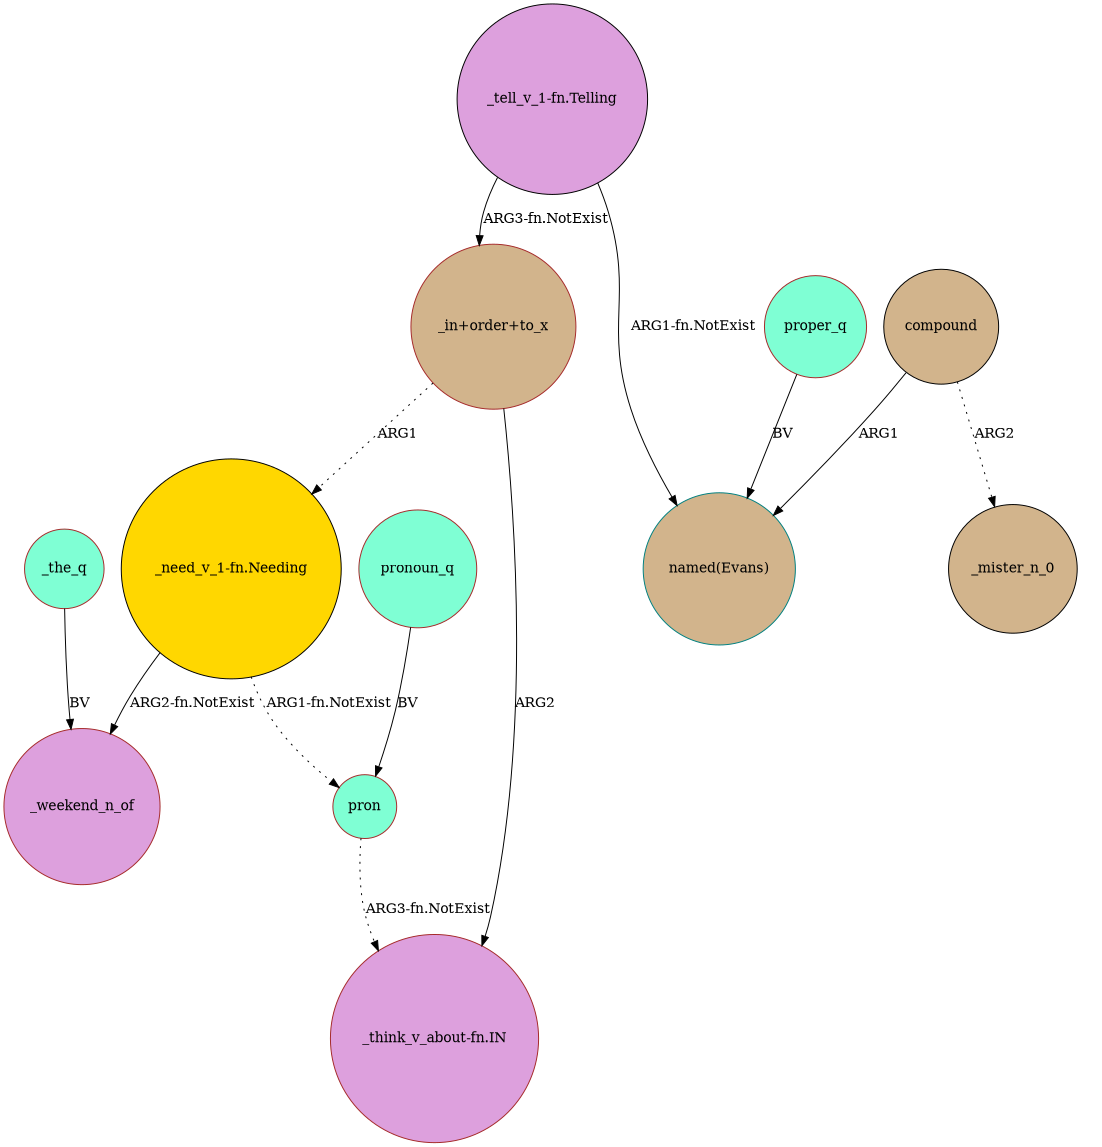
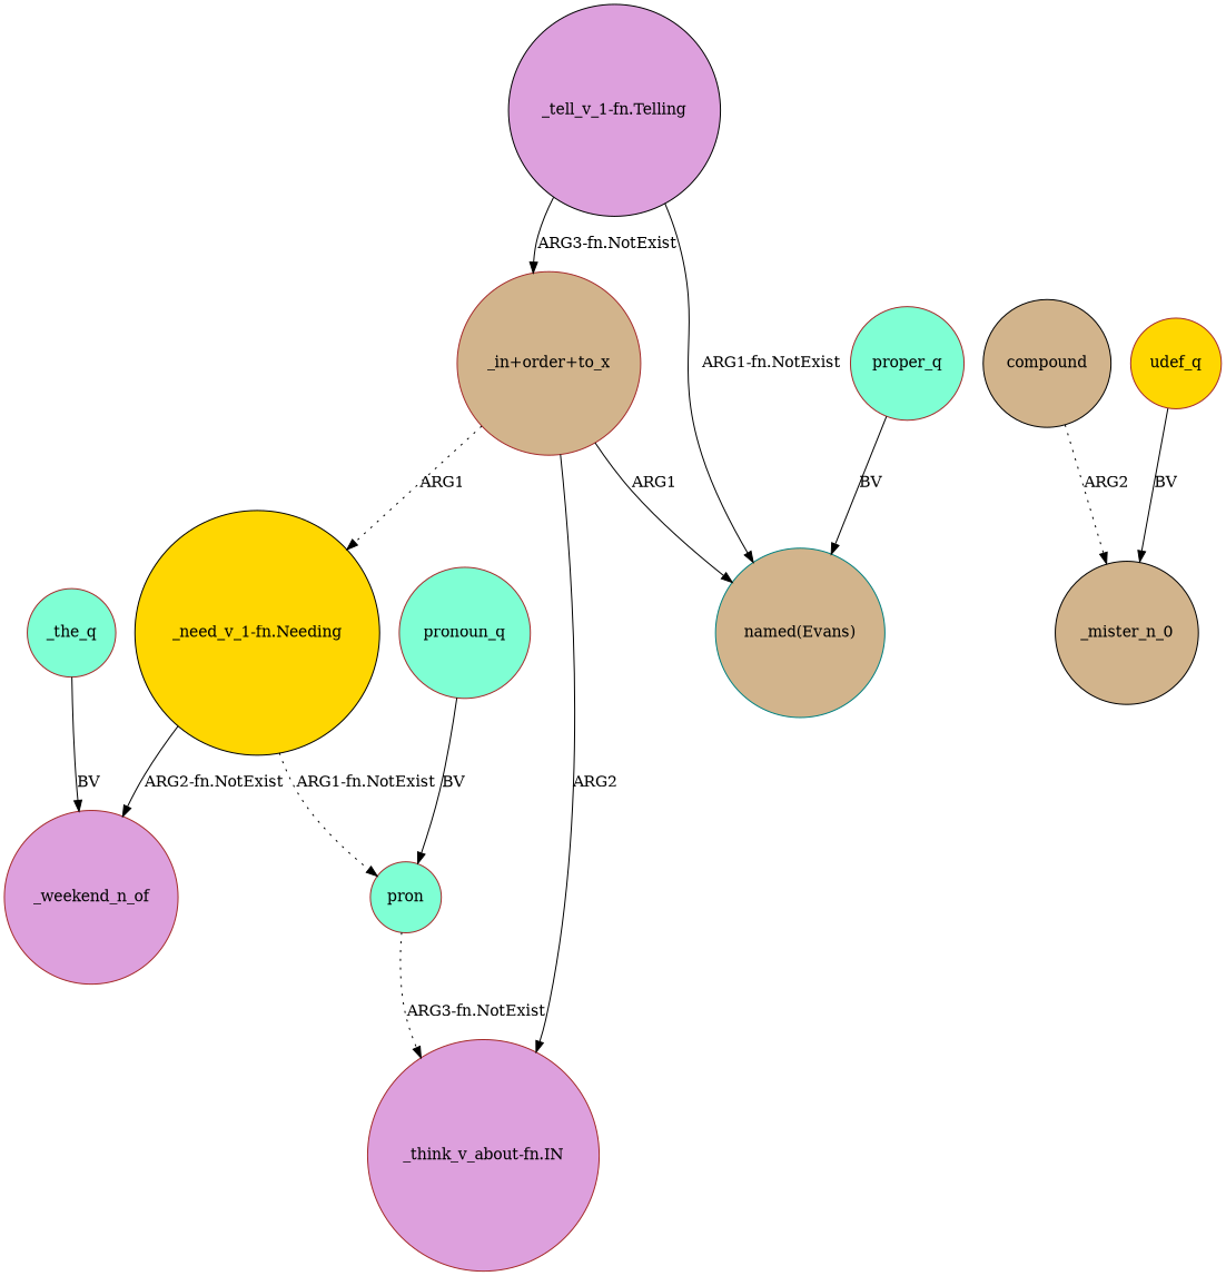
  digraph {
    node [color=brown fillcolor=aquamarine shape=circle style=filled]
    edge [style=solid]
    "_need_v_1-fn.Needing" [color=black fillcolor=gold]
    _weekend_n_of [fillcolor=plum]
    pron
    "_think_v_about-fn.IN" [fillcolor=plum]
+   udef_q [fillcolor=gold]
    n6 [color=black fillcolor=tan label=_mister_n_0]
    "_in+order+to_x" [fillcolor=tan]
    proper_q
    "named(Evans)" [color=teal fillcolor=tan]
    compound [color=black fillcolor=tan]
    "_tell_v_1-fn.Telling" [color=black fillcolor=plum]
    _the_q
    pronoun_q
    "_need_v_1-fn.Needing" -> _weekend_n_of [label="ARG2-fn.NotExist"]
    "_need_v_1-fn.Needing" -> pron [label="ARG1-fn.NotExist" style=dotted]
    pron -> "_think_v_about-fn.IN" [label="ARG3-fn.NotExist" style=dotted]
+   udef_q -> n6 [label=BV]
    "_in+order+to_x" -> "_need_v_1-fn.Needing" [label=ARG1 style=dotted]
    "_in+order+to_x" -> "_think_v_about-fn.IN" [label=ARG2]
    proper_q -> "named(Evans)" [label=BV]
    compound -> n6 [label=ARG2 style=dotted]
-   compound -> "named(Evans)" [label=ARG1]
+   "_in+order+to_x" -> "named(Evans)" [label=ARG1]
    "_tell_v_1-fn.Telling" -> "_in+order+to_x" [label="ARG3-fn.NotExist"]
    "_tell_v_1-fn.Telling" -> "named(Evans)" [label="ARG1-fn.NotExist"]
    _the_q -> _weekend_n_of [label=BV]
    pronoun_q -> pron [label=BV]
  }
